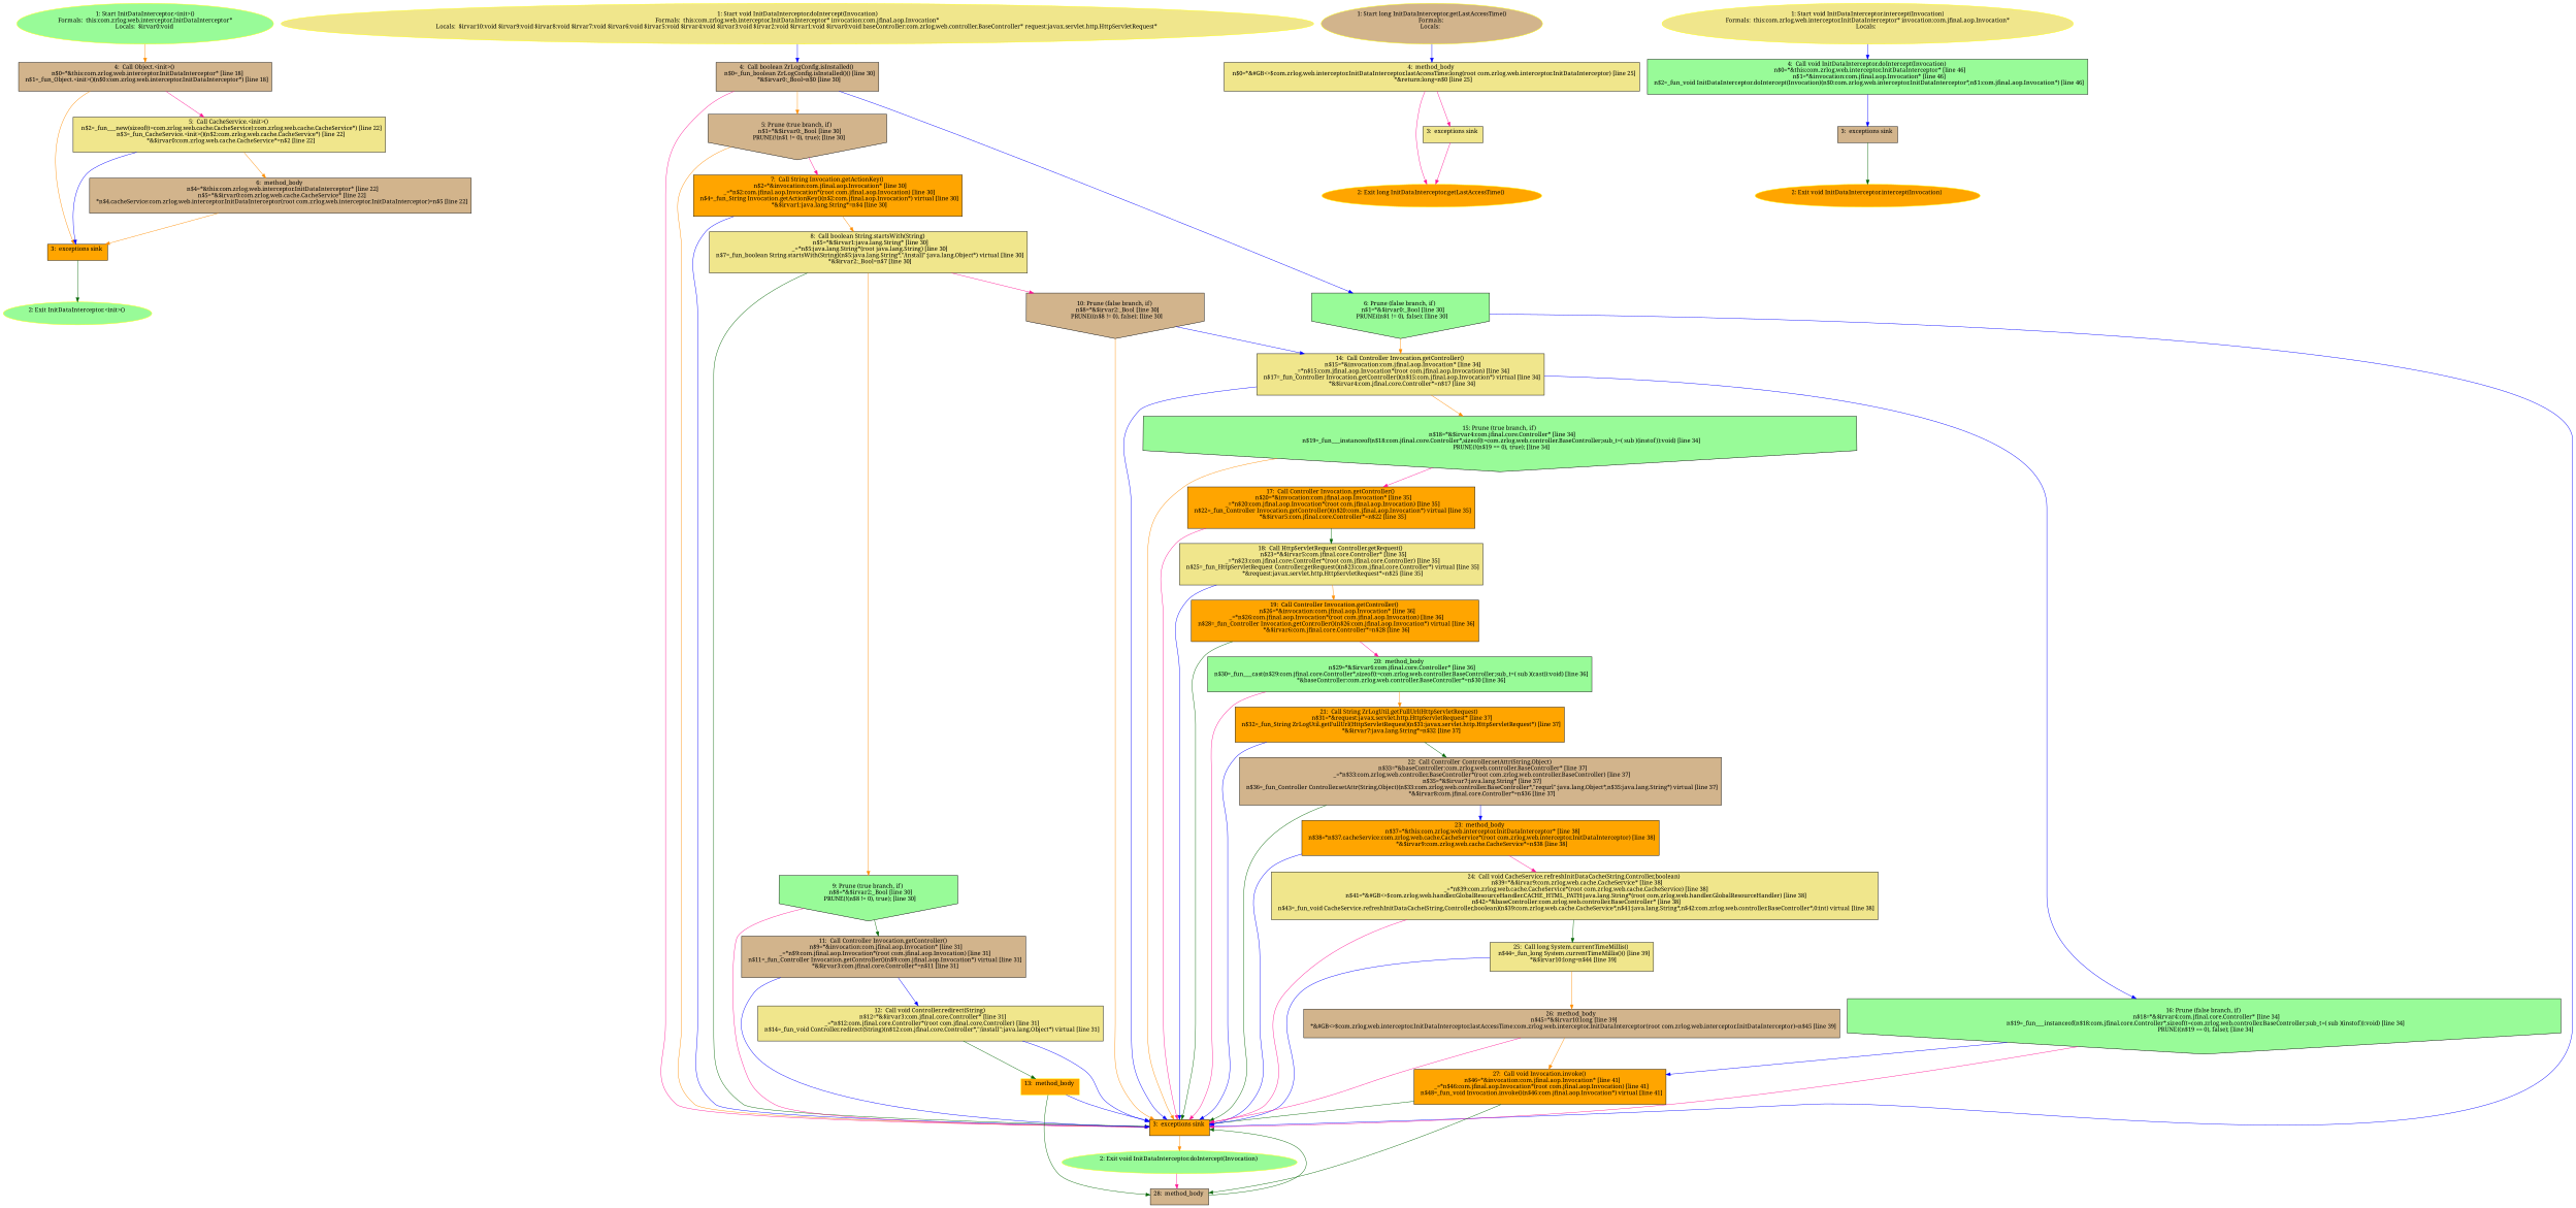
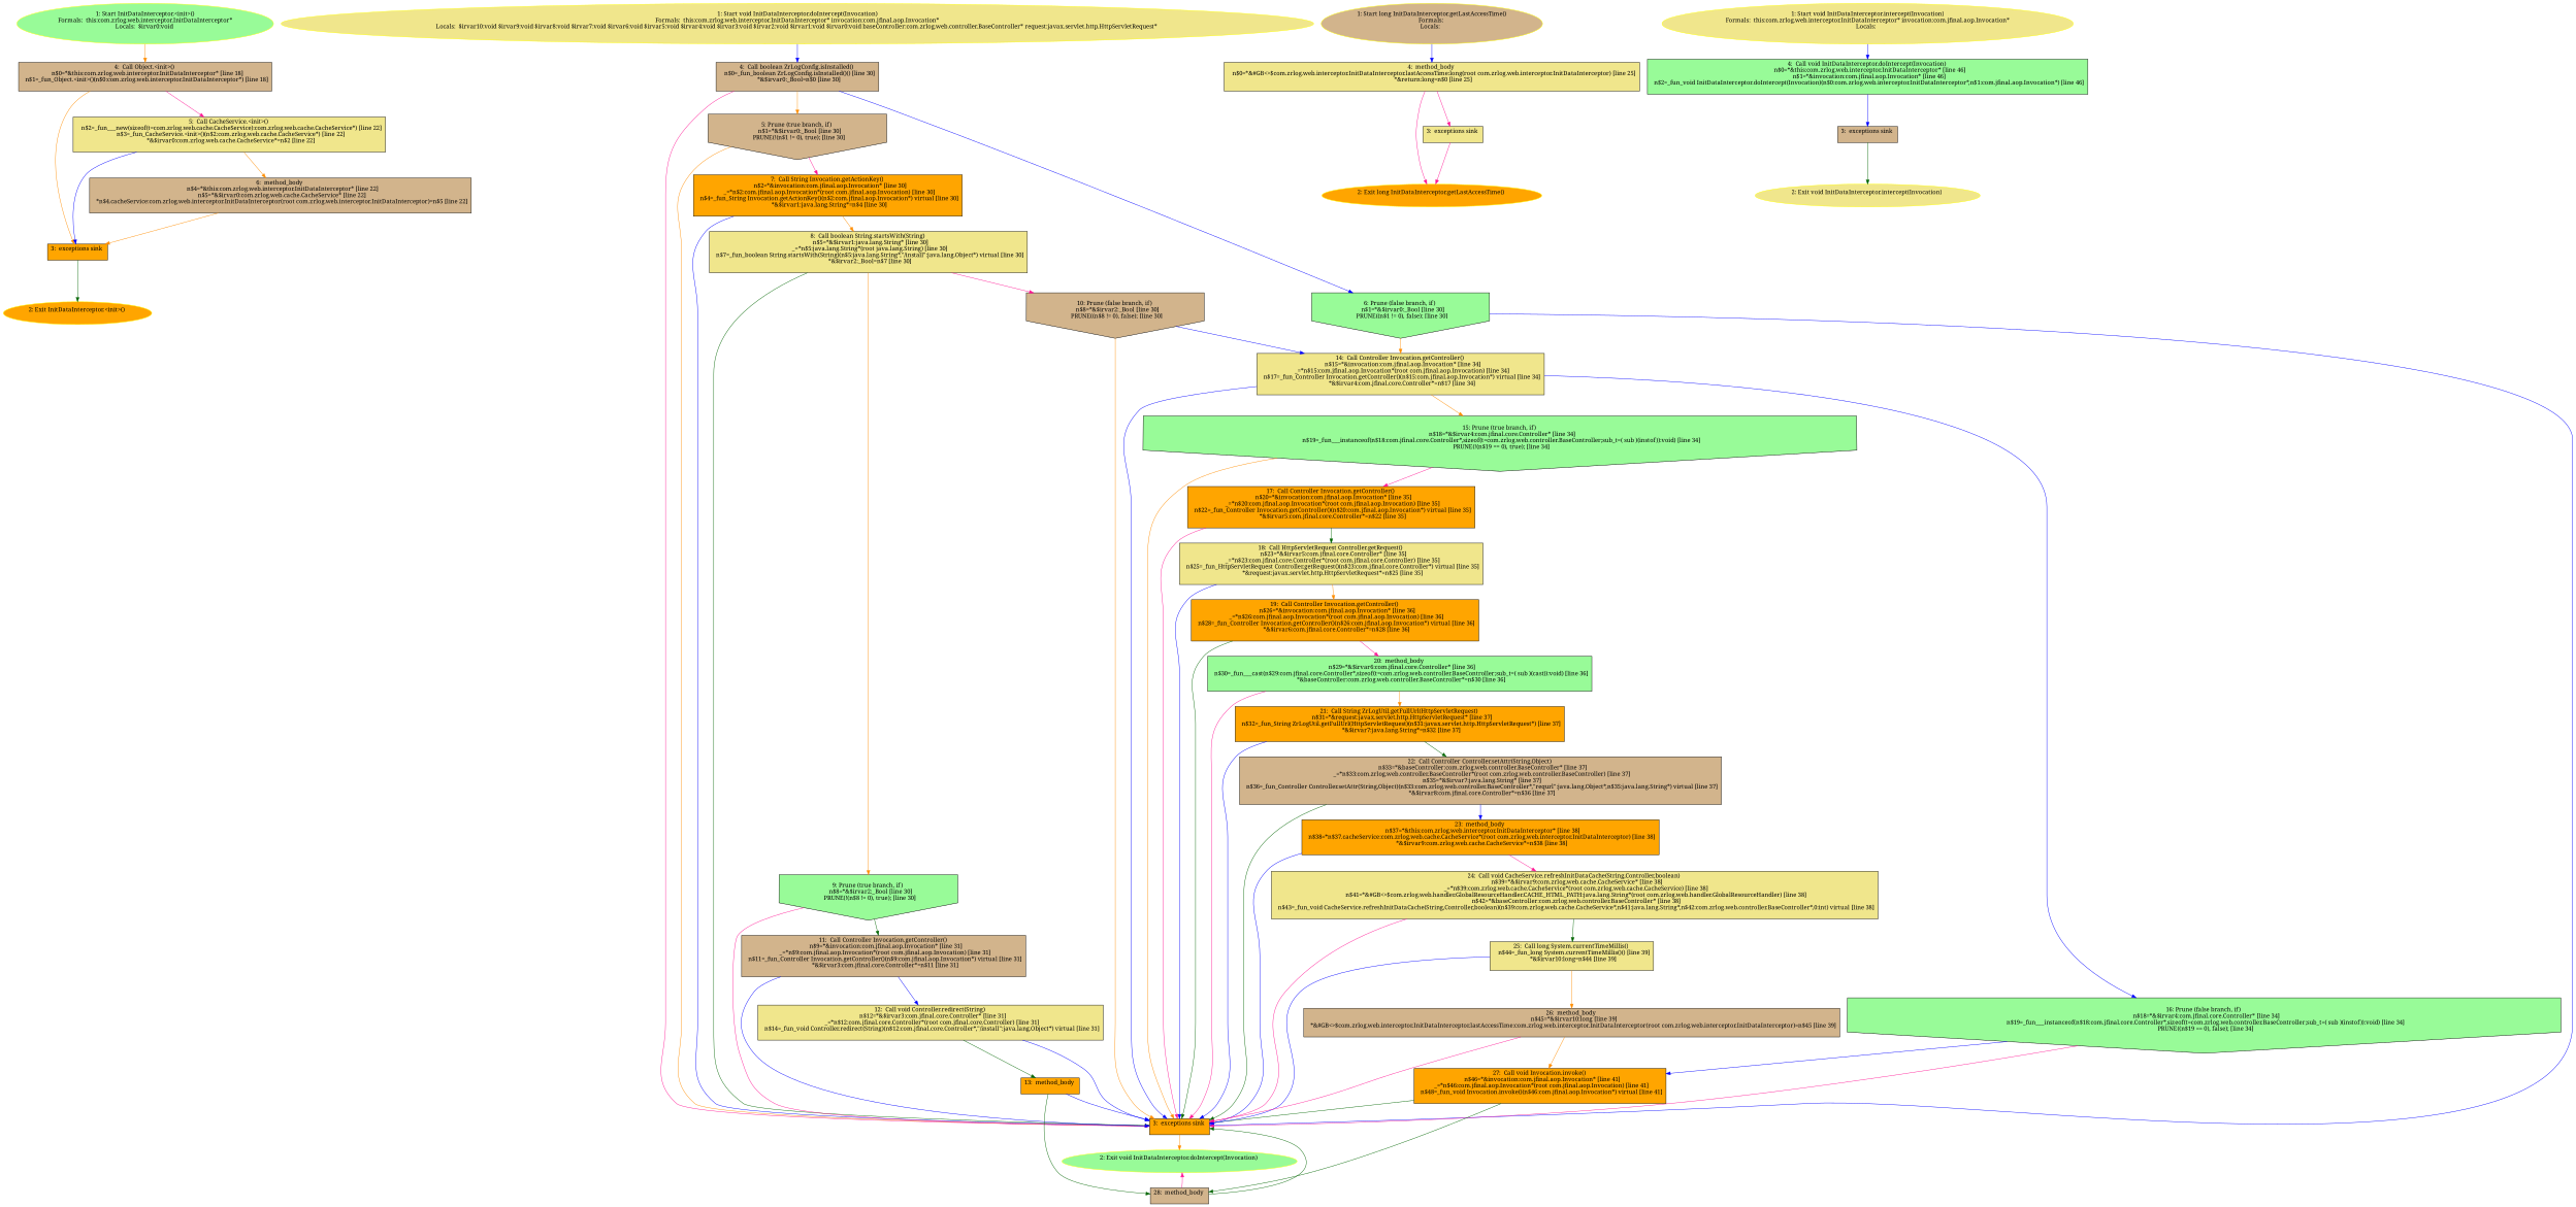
  digraph {
    fontname="Noto Serif"
    node [fillcolor=khaki fontname="Noto Serif" style=filled shape=box]
    edge [color=blue fontname="Noto Serif"]
    n1 [color=yellow fillcolor=palegreen label="1: Start InitDataInterceptor.<init>()\nFormals:  this:com.zrlog.web.interceptor.InitDataInterceptor*\nLocals:  $irvar0:void \n  " shape=""]
    n2 [fillcolor=tan label="4:  Call Object.<init>() \n   n$0=*&this:com.zrlog.web.interceptor.InitDataInterceptor* [line 18]\n  n$1=_fun_Object.<init>()(n$0:com.zrlog.web.interceptor.InitDataInterceptor*) [line 18]\n "]
    n3 [fillcolor=orange label="3:  exceptions sink \n  "]
    n4 [label="5:  Call CacheService.<init>() \n   n$2=_fun___new(sizeof(t=com.zrlog.web.cache.CacheService):com.zrlog.web.cache.CacheService*) [line 22]\n  n$3=_fun_CacheService.<init>()(n$2:com.zrlog.web.cache.CacheService*) [line 22]\n  *&$irvar0:com.zrlog.web.cache.CacheService*=n$2 [line 22]\n "]
-   n5 [color=yellow fillcolor=palegreen label="2: Exit InitDataInterceptor.<init>() \n  " shape=""]
+   n5 [color=yellow fillcolor=orange label="2: Exit InitDataInterceptor.<init>() \n  " shape=""]
    n6 [fillcolor=tan label="6:  method_body \n   n$4=*&this:com.zrlog.web.interceptor.InitDataInterceptor* [line 22]\n  n$5=*&$irvar0:com.zrlog.web.cache.CacheService* [line 22]\n  *n$4.cacheService:com.zrlog.web.interceptor.InitDataInterceptor(root com.zrlog.web.interceptor.InitDataInterceptor)=n$5 [line 22]\n "]
    n7 [color=yellow label="1: Start void InitDataInterceptor.doIntercept(Invocation)\nFormals:  this:com.zrlog.web.interceptor.InitDataInterceptor* invocation:com.jfinal.aop.Invocation*\nLocals:  $irvar10:void $irvar9:void $irvar8:void $irvar7:void $irvar6:void $irvar5:void $irvar4:void $irvar3:void $irvar2:void $irvar1:void $irvar0:void baseController:com.zrlog.web.controller.BaseController* request:javax.servlet.http.HttpServletRequest* \n  " shape=""]
    n8 [fillcolor=tan label="4:  Call boolean ZrLogConfig.isInstalled() \n   n$0=_fun_boolean ZrLogConfig.isInstalled()() [line 30]\n  *&$irvar0:_Bool=n$0 [line 30]\n "]
    n9 [fillcolor=orange label="3:  exceptions sink \n  "]
    n10 [fillcolor=tan label="5: Prune (true branch, if) \n   n$1=*&$irvar0:_Bool [line 30]\n  PRUNE(!(n$1 != 0), true); [line 30]\n " shape=invhouse]
    n11 [fillcolor=palegreen label="6: Prune (false branch, if) \n   n$1=*&$irvar0:_Bool [line 30]\n  PRUNE((n$1 != 0), false); [line 30]\n " shape=invhouse]
    n12 [color=yellow fillcolor=palegreen label="2: Exit void InitDataInterceptor.doIntercept(Invocation) \n  " shape=""]
    n13 [fillcolor=orange label="7:  Call String Invocation.getActionKey() \n   n$2=*&invocation:com.jfinal.aop.Invocation* [line 30]\n  _=*n$2:com.jfinal.aop.Invocation*(root com.jfinal.aop.Invocation) [line 30]\n  n$4=_fun_String Invocation.getActionKey()(n$2:com.jfinal.aop.Invocation*) virtual [line 30]\n  *&$irvar1:java.lang.String*=n$4 [line 30]\n "]
    n14 [label="14:  Call Controller Invocation.getController() \n   n$15=*&invocation:com.jfinal.aop.Invocation* [line 34]\n  _=*n$15:com.jfinal.aop.Invocation*(root com.jfinal.aop.Invocation) [line 34]\n  n$17=_fun_Controller Invocation.getController()(n$15:com.jfinal.aop.Invocation*) virtual [line 34]\n  *&$irvar4:com.jfinal.core.Controller*=n$17 [line 34]\n "]
    n15 [label="8:  Call boolean String.startsWith(String) \n   n$5=*&$irvar1:java.lang.String* [line 30]\n  _=*n$5:java.lang.String*(root java.lang.String) [line 30]\n  n$7=_fun_boolean String.startsWith(String)(n$5:java.lang.String*,\"/install\":java.lang.Object*) virtual [line 30]\n  *&$irvar2:_Bool=n$7 [line 30]\n "]
    n16 [fillcolor=palegreen label="15: Prune (true branch, if) \n   n$18=*&$irvar4:com.jfinal.core.Controller* [line 34]\n  n$19=_fun___instanceof(n$18:com.jfinal.core.Controller*,sizeof(t=com.zrlog.web.controller.BaseController;sub_t=( sub )(instof)):void) [line 34]\n  PRUNE(!(n$19 == 0), true); [line 34]\n " shape=invhouse]
    n17 [fillcolor=palegreen label="16: Prune (false branch, if) \n   n$18=*&$irvar4:com.jfinal.core.Controller* [line 34]\n  n$19=_fun___instanceof(n$18:com.jfinal.core.Controller*,sizeof(t=com.zrlog.web.controller.BaseController;sub_t=( sub )(instof)):void) [line 34]\n  PRUNE((n$19 == 0), false); [line 34]\n " shape=invhouse]
    n18 [fillcolor=palegreen label="9: Prune (true branch, if) \n   n$8=*&$irvar2:_Bool [line 30]\n  PRUNE(!(n$8 != 0), true); [line 30]\n " shape=invhouse]
    n19 [fillcolor=tan label="10: Prune (false branch, if) \n   n$8=*&$irvar2:_Bool [line 30]\n  PRUNE((n$8 != 0), false); [line 30]\n " shape=invhouse]
    n20 [fillcolor=orange label="17:  Call Controller Invocation.getController() \n   n$20=*&invocation:com.jfinal.aop.Invocation* [line 35]\n  _=*n$20:com.jfinal.aop.Invocation*(root com.jfinal.aop.Invocation) [line 35]\n  n$22=_fun_Controller Invocation.getController()(n$20:com.jfinal.aop.Invocation*) virtual [line 35]\n  *&$irvar5:com.jfinal.core.Controller*=n$22 [line 35]\n "]
    n21 [fillcolor=orange label="27:  Call void Invocation.invoke() \n   n$46=*&invocation:com.jfinal.aop.Invocation* [line 41]\n  _=*n$46:com.jfinal.aop.Invocation*(root com.jfinal.aop.Invocation) [line 41]\n  n$48=_fun_void Invocation.invoke()(n$46:com.jfinal.aop.Invocation*) virtual [line 41]\n "]
    n22 [fillcolor=tan label="11:  Call Controller Invocation.getController() \n   n$9=*&invocation:com.jfinal.aop.Invocation* [line 31]\n  _=*n$9:com.jfinal.aop.Invocation*(root com.jfinal.aop.Invocation) [line 31]\n  n$11=_fun_Controller Invocation.getController()(n$9:com.jfinal.aop.Invocation*) virtual [line 31]\n  *&$irvar3:com.jfinal.core.Controller*=n$11 [line 31]\n "]
    n23 [label="12:  Call void Controller.redirect(String) \n   n$12=*&$irvar3:com.jfinal.core.Controller* [line 31]\n  _=*n$12:com.jfinal.core.Controller*(root com.jfinal.core.Controller) [line 31]\n  n$14=_fun_void Controller.redirect(String)(n$12:com.jfinal.core.Controller*,\"/install\":java.lang.Object*) virtual [line 31]\n "]
-   n24 [fillcolor=orange label="13:  method_body \n  " color=yellow]
+   n24 [fillcolor=orange label="13:  method_body \n  "]
    n25 [fillcolor=tan label="28:  method_body \n  "]
    n26 [label="18:  Call HttpServletRequest Controller.getRequest() \n   n$23=*&$irvar5:com.jfinal.core.Controller* [line 35]\n  _=*n$23:com.jfinal.core.Controller*(root com.jfinal.core.Controller) [line 35]\n  n$25=_fun_HttpServletRequest Controller.getRequest()(n$23:com.jfinal.core.Controller*) virtual [line 35]\n  *&request:javax.servlet.http.HttpServletRequest*=n$25 [line 35]\n "]
    n27 [fillcolor=orange label="19:  Call Controller Invocation.getController() \n   n$26=*&invocation:com.jfinal.aop.Invocation* [line 36]\n  _=*n$26:com.jfinal.aop.Invocation*(root com.jfinal.aop.Invocation) [line 36]\n  n$28=_fun_Controller Invocation.getController()(n$26:com.jfinal.aop.Invocation*) virtual [line 36]\n  *&$irvar6:com.jfinal.core.Controller*=n$28 [line 36]\n "]
    n28 [fillcolor=palegreen label="20:  method_body \n   n$29=*&$irvar6:com.jfinal.core.Controller* [line 36]\n  n$30=_fun___cast(n$29:com.jfinal.core.Controller*,sizeof(t=com.zrlog.web.controller.BaseController;sub_t=( sub )(cast)):void) [line 36]\n  *&baseController:com.zrlog.web.controller.BaseController*=n$30 [line 36]\n "]
    n29 [fillcolor=orange label="21:  Call String ZrLogUtil.getFullUrl(HttpServletRequest) \n   n$31=*&request:javax.servlet.http.HttpServletRequest* [line 37]\n  n$32=_fun_String ZrLogUtil.getFullUrl(HttpServletRequest)(n$31:javax.servlet.http.HttpServletRequest*) [line 37]\n  *&$irvar7:java.lang.String*=n$32 [line 37]\n "]
    n30 [fillcolor=tan label="22:  Call Controller Controller.setAttr(String,Object) \n   n$33=*&baseController:com.zrlog.web.controller.BaseController* [line 37]\n  _=*n$33:com.zrlog.web.controller.BaseController*(root com.zrlog.web.controller.BaseController) [line 37]\n  n$35=*&$irvar7:java.lang.String* [line 37]\n  n$36=_fun_Controller Controller.setAttr(String,Object)(n$33:com.zrlog.web.controller.BaseController*,\"requrl\":java.lang.Object*,n$35:java.lang.String*) virtual [line 37]\n  *&$irvar8:com.jfinal.core.Controller*=n$36 [line 37]\n "]
    n31 [fillcolor=orange label="23:  method_body \n   n$37=*&this:com.zrlog.web.interceptor.InitDataInterceptor* [line 38]\n  n$38=*n$37.cacheService:com.zrlog.web.cache.CacheService*(root com.zrlog.web.interceptor.InitDataInterceptor) [line 38]\n  *&$irvar9:com.zrlog.web.cache.CacheService*=n$38 [line 38]\n "]
    n32 [label="24:  Call void CacheService.refreshInitDataCache(String,Controller,boolean) \n   n$39=*&$irvar9:com.zrlog.web.cache.CacheService* [line 38]\n  _=*n$39:com.zrlog.web.cache.CacheService*(root com.zrlog.web.cache.CacheService) [line 38]\n  n$41=*&#GB<>$com.zrlog.web.handler.GlobalResourceHandler.CACHE_HTML_PATH:java.lang.String*(root com.zrlog.web.handler.GlobalResourceHandler) [line 38]\n  n$42=*&baseController:com.zrlog.web.controller.BaseController* [line 38]\n  n$43=_fun_void CacheService.refreshInitDataCache(String,Controller,boolean)(n$39:com.zrlog.web.cache.CacheService*,n$41:java.lang.String*,n$42:com.zrlog.web.controller.BaseController*,0:int) virtual [line 38]\n "]
    n33 [label="25:  Call long System.currentTimeMillis() \n   n$44=_fun_long System.currentTimeMillis()() [line 39]\n  *&$irvar10:long=n$44 [line 39]\n "]
    n34 [fillcolor=tan label="26:  method_body \n   n$45=*&$irvar10:long [line 39]\n  *&#GB<>$com.zrlog.web.interceptor.InitDataInterceptor.lastAccessTime:com.zrlog.web.interceptor.InitDataInterceptor(root com.zrlog.web.interceptor.InitDataInterceptor)=n$45 [line 39]\n "]
    n35 [color=yellow fillcolor=tan label="1: Start long InitDataInterceptor.getLastAccessTime()\nFormals: \nLocals:  \n  " shape=""]
    n36 [label="4:  method_body \n   n$0=*&#GB<>$com.zrlog.web.interceptor.InitDataInterceptor.lastAccessTime:long(root com.zrlog.web.interceptor.InitDataInterceptor) [line 25]\n  *&return:long=n$0 [line 25]\n "]
    n37 [color=yellow fillcolor=orange label="2: Exit long InitDataInterceptor.getLastAccessTime() \n  " shape=""]
    n38 [label="3:  exceptions sink \n  "]
    n39 [color=yellow label="1: Start void InitDataInterceptor.intercept(Invocation)\nFormals:  this:com.zrlog.web.interceptor.InitDataInterceptor* invocation:com.jfinal.aop.Invocation*\nLocals:  \n  " shape=""]
    n40 [fillcolor=palegreen label="4:  Call void InitDataInterceptor.doIntercept(Invocation) \n   n$0=*&this:com.zrlog.web.interceptor.InitDataInterceptor* [line 46]\n  n$1=*&invocation:com.jfinal.aop.Invocation* [line 46]\n  n$2=_fun_void InitDataInterceptor.doIntercept(Invocation)(n$0:com.zrlog.web.interceptor.InitDataInterceptor*,n$1:com.jfinal.aop.Invocation*) [line 46]\n "]
    n41 [fillcolor=tan label="3:  exceptions sink \n  "]
-   n42 [color=yellow fillcolor=orange label="2: Exit void InitDataInterceptor.intercept(Invocation) \n  " shape=""]
+   n42 [color=yellow label="2: Exit void InitDataInterceptor.intercept(Invocation) \n  " shape=""]
    n1 -> n2 [color=darkorange]
    n2 -> n3 [color=darkorange]
    n2 -> n4 [color=deeppink]
    n3 -> n5 [color=darkgreen]
    n4 -> n3
    n4 -> n6 [color=darkorange]
    n6 -> n3 [color=darkorange]
    n7 -> n8
    n8 -> n9 [color=deeppink]
    n8 -> n10 [color=darkorange]
    n8 -> n11
    n9 -> n12 [color=darkorange]
    n10 -> n9 [color=darkorange]
    n10 -> n13 [color=deeppink]
    n11 -> n9
    n11 -> n14 [color=darkorange]
    n13 -> n9
    n13 -> n15 [color=darkorange]
    n14 -> n9
    n14 -> n16 [color=darkorange]
    n14 -> n17
    n15 -> n9 [color=darkgreen]
    n15 -> n18 [color=darkorange]
    n15 -> n19 [color=deeppink]
    n16 -> n9 [color=darkorange]
    n16 -> n20 [color=deeppink]
    n17 -> n9 [color=deeppink]
    n17 -> n21
    n18 -> n9 [color=deeppink]
    n18 -> n22 [color=darkgreen]
    n19 -> n9 [color=darkorange]
    n19 -> n14
    n20 -> n9 [color=deeppink]
    n20 -> n26 [color=darkgreen]
    n21 -> n9 [color=darkgreen]
    n21 -> n25 [color=darkgreen]
    n22 -> n9
    n22 -> n23
    n23 -> n9
    n23 -> n24 [color=darkgreen]
    n24 -> n9
    n24 -> n25 [color=darkgreen]
    n25 -> n9 [color=darkgreen]
-   n12 -> n25 [color=deeppink]
+   n25 -> n12 [color=deeppink]
    n26 -> n9
    n26 -> n27 [color=darkorange]
    n27 -> n9 [color=darkgreen]
    n27 -> n28 [color=deeppink]
    n28 -> n9 [color=deeppink]
    n28 -> n29 [color=darkorange]
    n29 -> n9
    n29 -> n30 [color=darkgreen]
    n30 -> n9 [color=darkgreen]
    n30 -> n31
    n31 -> n9
    n31 -> n32 [color=deeppink]
    n32 -> n9 [color=deeppink]
    n32 -> n33 [color=darkgreen]
    n33 -> n9
    n33 -> n34 [color=darkorange]
    n34 -> n9 [color=deeppink]
    n34 -> n21 [color=darkorange]
    n35 -> n36
    n36 -> n37 [color=deeppink]
    n36 -> n38 [color=deeppink]
    n38 -> n37 [color=deeppink]
    n39 -> n40
    n40 -> n41
    n41 -> n42 [color=darkgreen]
  }
